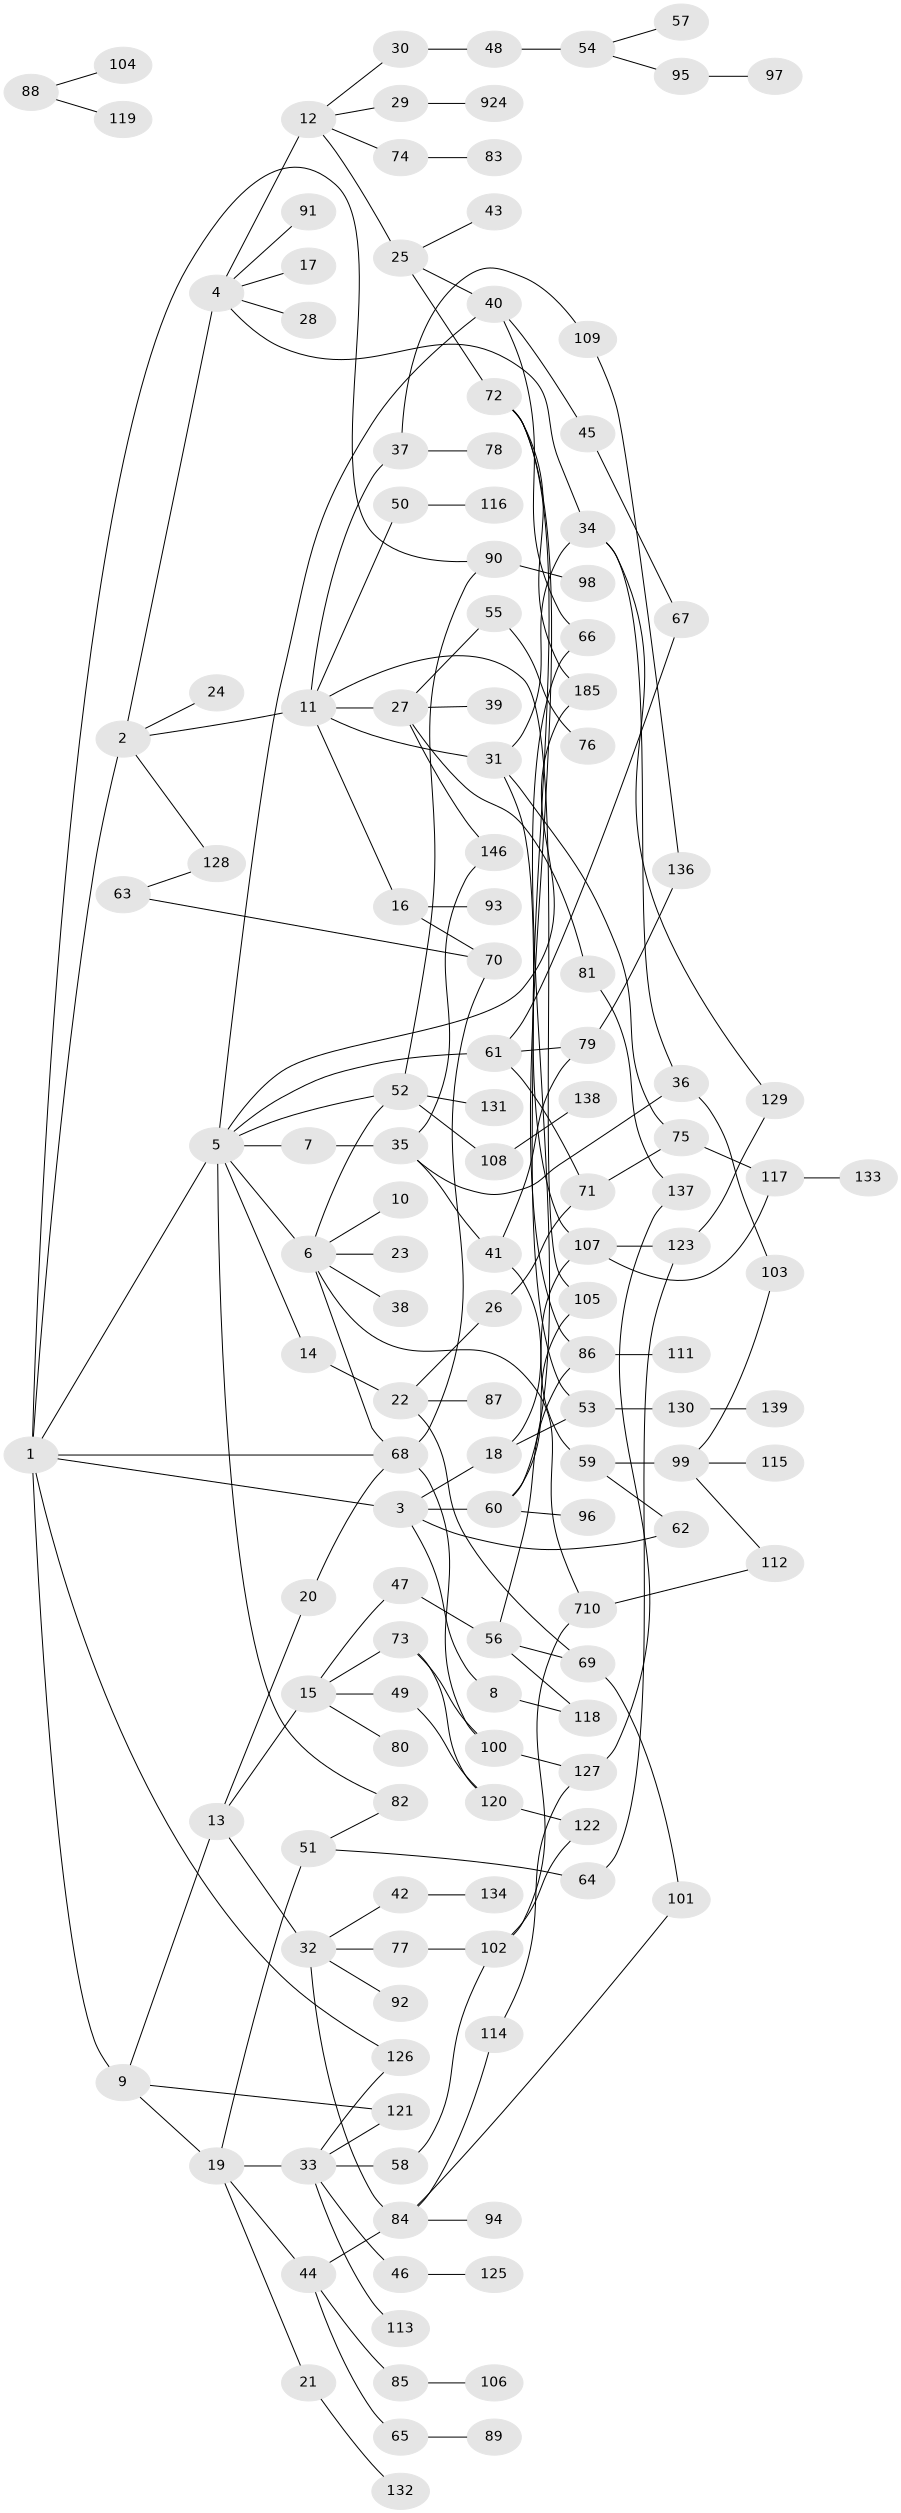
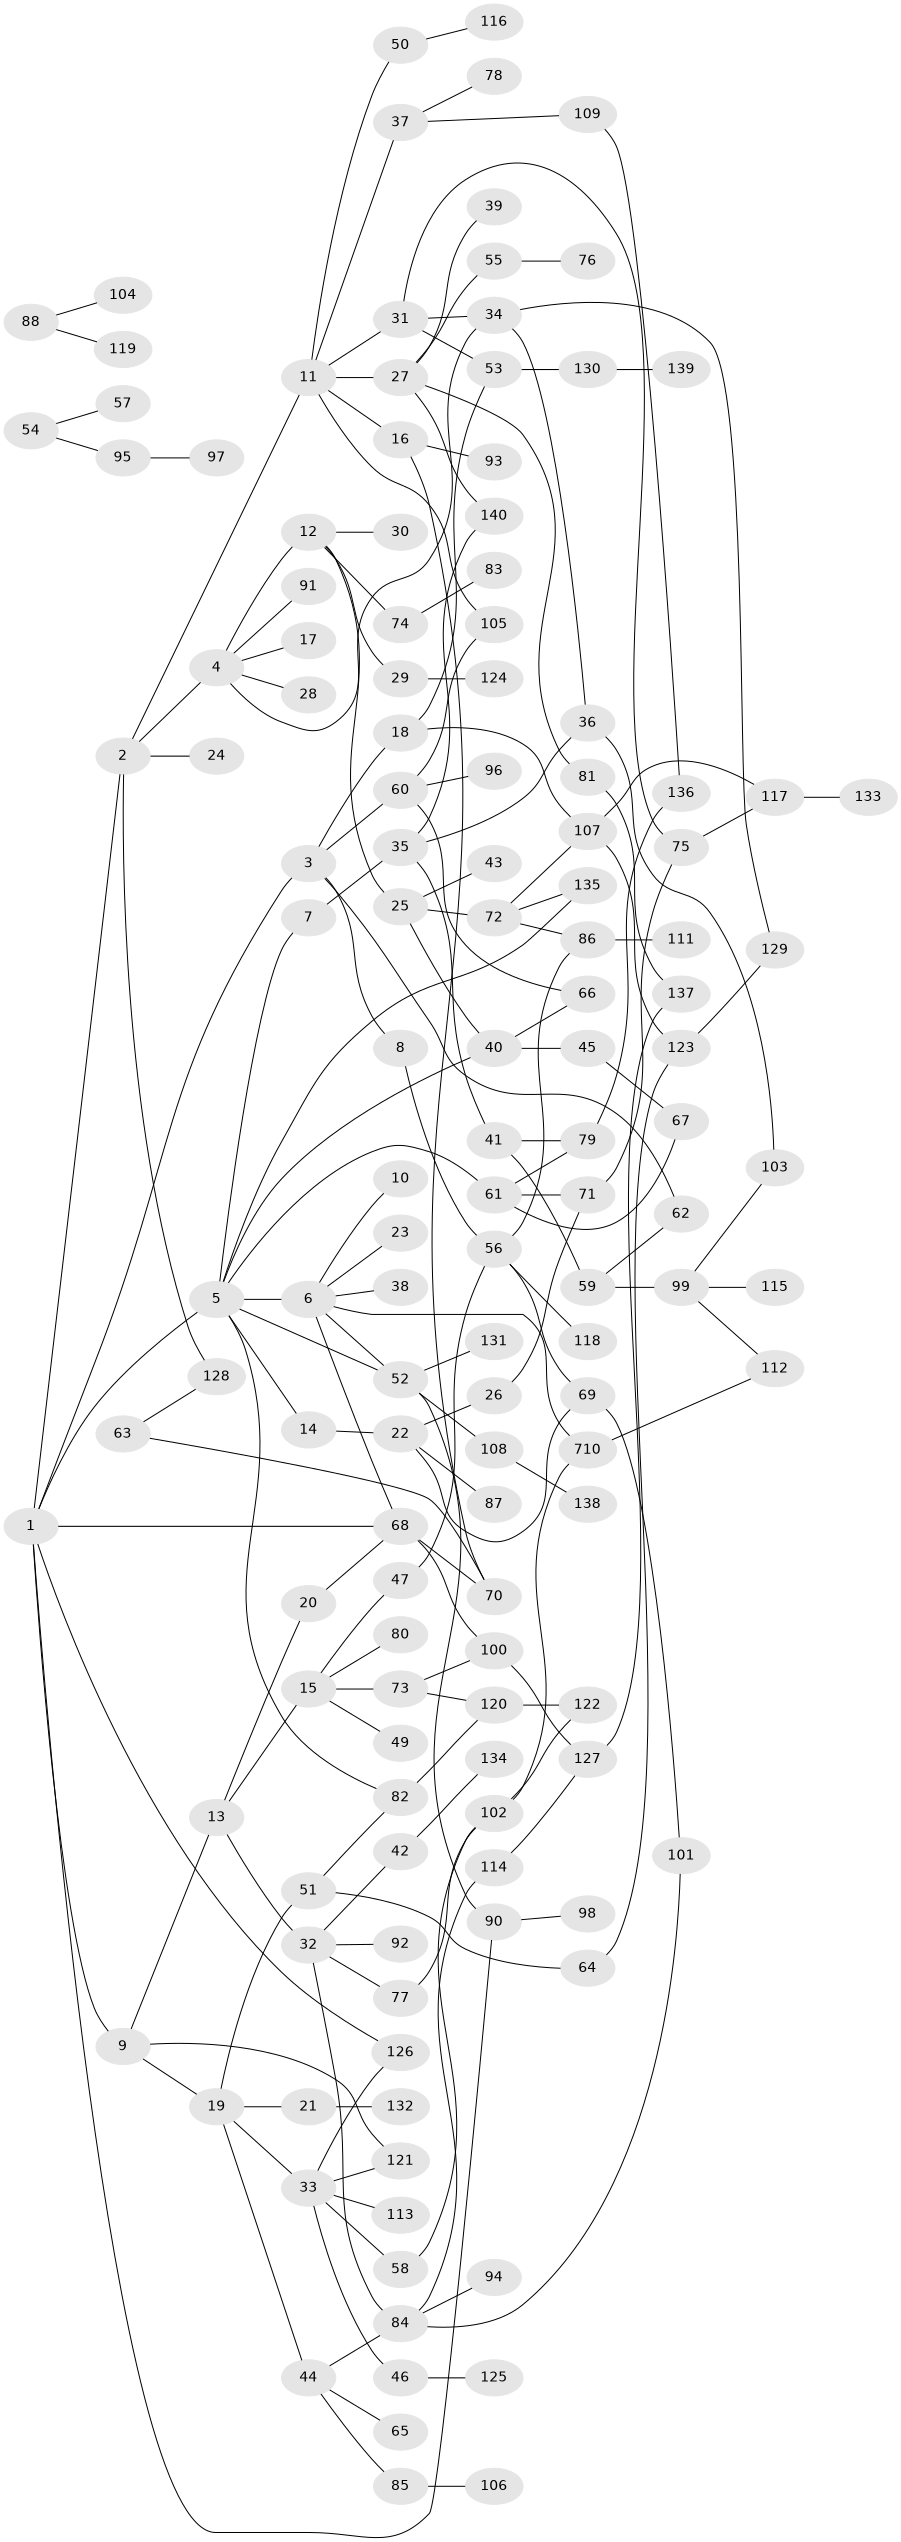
  graph {
    fontname="DejaVu Sans"
    rankdir=LR
    node [color=gray90 fontname="DejaVu Sans" style=filled]
    edge [fontname="DejaVu Sans"]
    1
    2
    3
    5
    9
    68
    90
    126
    4
    11
    24
    128
    8
    18
    60
    62
    6
    7
    14
    40
    52
    61
    82
-   135 [label=185]
+   135
    13
    19
    121
    70
    100
    98
    12
    17
    28
    34
    91
    16
    27
    31
    37
    50
    105
    56
    53
    107
    66
    96
    25
    29
    30
    74
    36
    129
    10
    23
    38
    n56 [label=710]
    35
    22
    45
    108
    131
    71
    79
    67
    120
    112
-   140 [label=146]
+   140
    41
    69
    86
    118
    15
    20
    32
    21
    33
    44
    51
    93
    39
    55
    81
    75
    78
    109
    116
    43
    72
-   124 [label=924]
-   48
+   124
    83
    47
    49
    73
    80
    42
    77
    84
    92
    26
    87
    63
    130
    123
    117
    132
    46
    58
    113
    65
    85
    64
    101
    76
    137
    54
    134
    102
    94
    114
    125
    103
    59
    88
    104
    119
    136
    99
-   89
    106
    57
    95
    138
    139
    97
    111
    122
    115
    127
    133
    1 -- 2
    1 -- 3
    1 -- 5
    1 -- 9
    1 -- 68
    1 -- 90
    1 -- 126
    2 -- 4
    2 -- 11
    2 -- 24
    2 -- 128
    3 -- 8
    3 -- 18
    3 -- 60
    3 -- 62
    5 -- 6
    5 -- 7
    5 -- 14
    5 -- 40
    5 -- 52
    5 -- 61
    5 -- 82
    5 -- 135
    9 -- 13
    9 -- 19
    9 -- 121
    68 -- 70
    68 -- 100
    90 -- 98
    4 -- 12
    4 -- 17
    4 -- 28
    4 -- 34
    4 -- 91
    11 -- 16
    11 -- 27
    11 -- 31
    11 -- 37
    11 -- 50
    11 -- 105
-   8 -- 118
+   8 -- 56
    18 -- 53
    18 -- 107
    60 -- 105
    60 -- 66
    60 -- 96
    6 -- 68
    6 -- 52
    6 -- 10
    6 -- 23
    6 -- 38
    6 -- n56
    7 -- 35
    14 -- 22
    40 -- 66
    40 -- 45
    52 -- 90
    52 -- 108
    52 -- 131
    61 -- 71
    61 -- 79
    61 -- 67
-   49 -- 120
+   82 -- 120
    13 -- 15
    13 -- 20
    13 -- 32
    19 -- 21
    19 -- 33
    19 -- 44
    19 -- 51
    100 -- 127
    12 -- 25
    12 -- 29
    12 -- 30
    12 -- 74
    34 -- 36
    34 -- 129
    16 -- 70
    16 -- 93
    27 -- 140
    27 -- 39
    27 -- 55
    27 -- 81
    31 -- 34
    31 -- 53
    31 -- 75
    37 -- 78
    37 -- 109
    50 -- 116
    56 -- 69
    56 -- 86
    56 -- 118
    53 -- 130
    107 -- 123
    107 -- 117
    25 -- 40
    25 -- 43
    25 -- 72
    29 -- 124
-   30 -- 48
    74 -- 83
    36 -- 103
    n56 -- 112
    35 -- 36
    35 -- 140
    35 -- 41
    22 -- 69
    22 -- 26
    22 -- 87
    45 -- 67
    108 -- 138
    71 -- 75
    79 -- 136
    120 -- 122
    41 -- 79
    41 -- 59
    69 -- 101
    86 -- 111
    15 -- 47
    15 -- 49
    15 -- 73
    15 -- 80
    20 -- 68
    32 -- 42
    32 -- 77
    32 -- 84
    32 -- 92
    21 -- 132
    33 -- 126
    33 -- 121
    33 -- 46
    33 -- 58
    33 -- 113
    44 -- 84
    44 -- 65
    44 -- 85
    51 -- 82
    51 -- 64
    55 -- 76
    81 -- 137
    75 -- 117
    109 -- 136
    72 -- 135
    72 -- 107
    72 -- 86
-   48 -- 54
    47 -- 56
    73 -- 100
    73 -- 120
    42 -- 134
    77 -- 102
    84 -- 101
    84 -- 94
    84 -- 114
    26 -- 71
    63 -- 128
    63 -- 70
    130 -- 139
    123 -- 129
    117 -- 133
    46 -- 125
    58 -- 102
-   65 -- 89
    85 -- 106
    64 -- 123
    54 -- 57
    54 -- 95
    102 -- n56
    102 -- 122
    114 -- 127
    59 -- 62
    59 -- 99
    88 -- 104
    88 -- 119
    99 -- 112
    99 -- 103
    99 -- 115
    95 -- 97
    127 -- 137
  }
